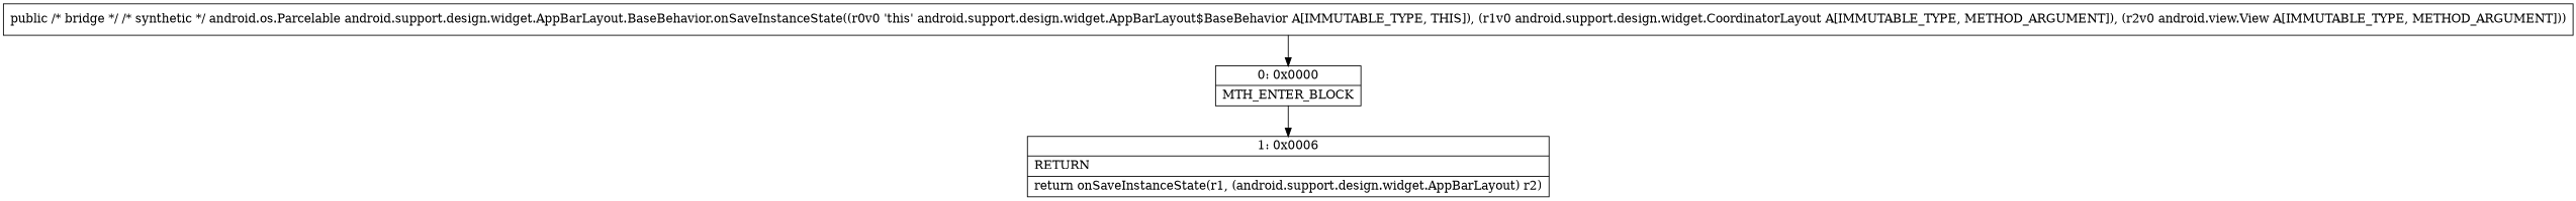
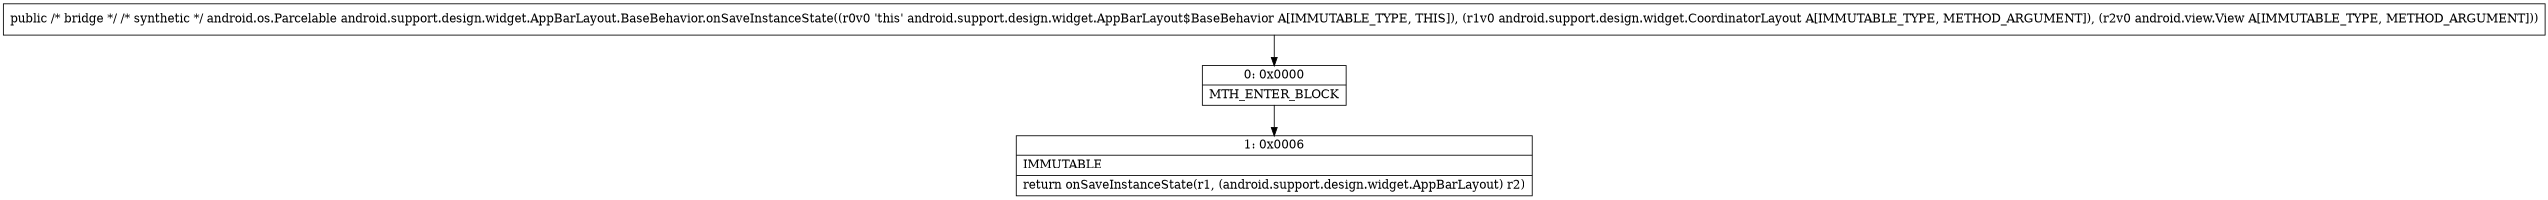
  digraph {
    node [shape=record]
    n1 [label="{0\:\ 0x0000|MTH_ENTER_BLOCK\l}"]
-   n2 [label="{1\:\ 0x0006|RETURN\l|return onSaveInstanceState(r1, (android.support.design.widget.AppBarLayout) r2)\l}"]
+   n2 [label="{1\:\ 0x0006|IMMUTABLE\l|return onSaveInstanceState(r1, (android.support.design.widget.AppBarLayout) r2)\l}"]
    n3 [label="{public \/* bridge *\/ \/* synthetic *\/ android.os.Parcelable android.support.design.widget.AppBarLayout.BaseBehavior.onSaveInstanceState((r0v0 'this' android.support.design.widget.AppBarLayout$BaseBehavior A[IMMUTABLE_TYPE, THIS]), (r1v0 android.support.design.widget.CoordinatorLayout A[IMMUTABLE_TYPE, METHOD_ARGUMENT]), (r2v0 android.view.View A[IMMUTABLE_TYPE, METHOD_ARGUMENT])) }"]
    n1 -> n2
    n3 -> n1
  }
